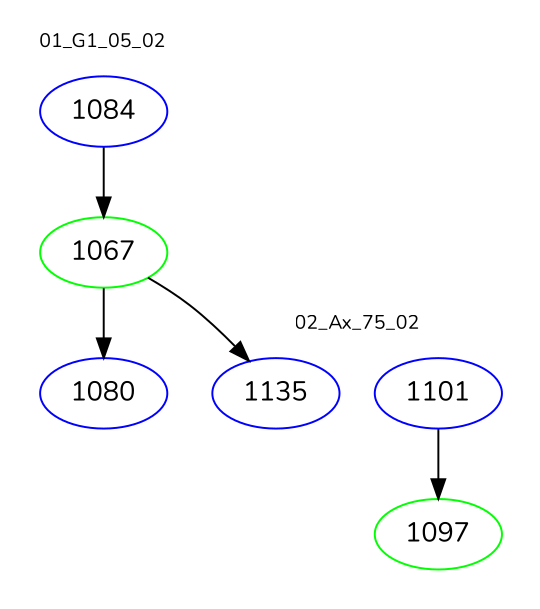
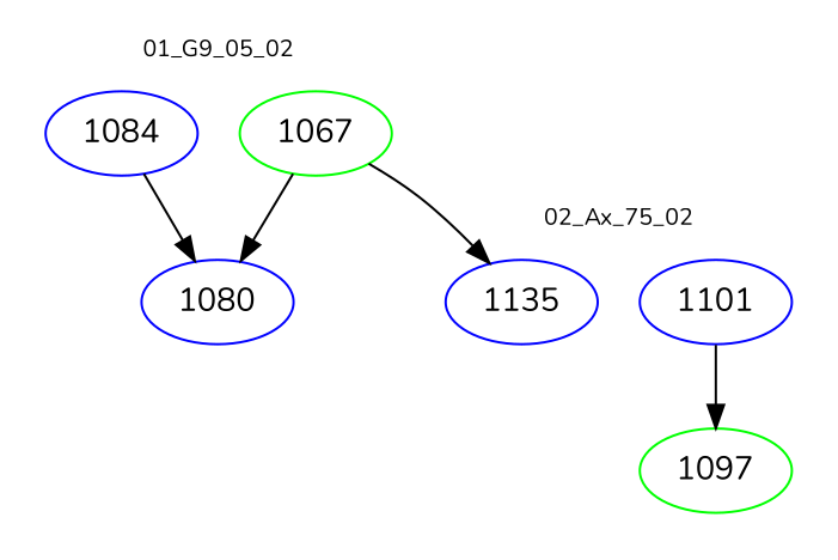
  digraph {
    fontname=Nunito
    node [color=blue fontname=Nunito]
    edge [color=black fontname=Nunito]
    n1 [label=1101]
    n2 [color=green label=1097]
    n3 [label=1135]
    n4 [label=1084]
    n5 [color=green label=1067]
    n6 [label=1080]
    subgraph cluster_1 {
      color=white
      fontsize=10
      label="02_Ax_75_02"
      n1
      n2
      n3
    }
    subgraph cluster_2 {
      color=white
      fontsize=10
-     label="01_G1_05_02"
+     label="01_G9_05_02"
      n4
      n5
      n6
    }
    n1 -> n2
-   n4 -> n5
+   n4 -> n6
    n5 -> n3
    n5 -> n6
  }
